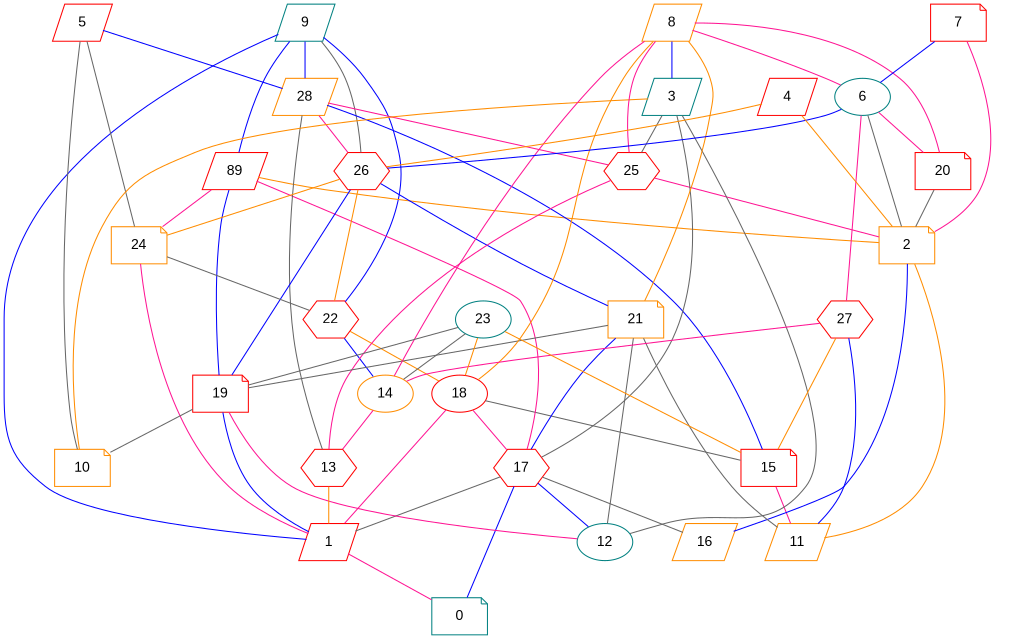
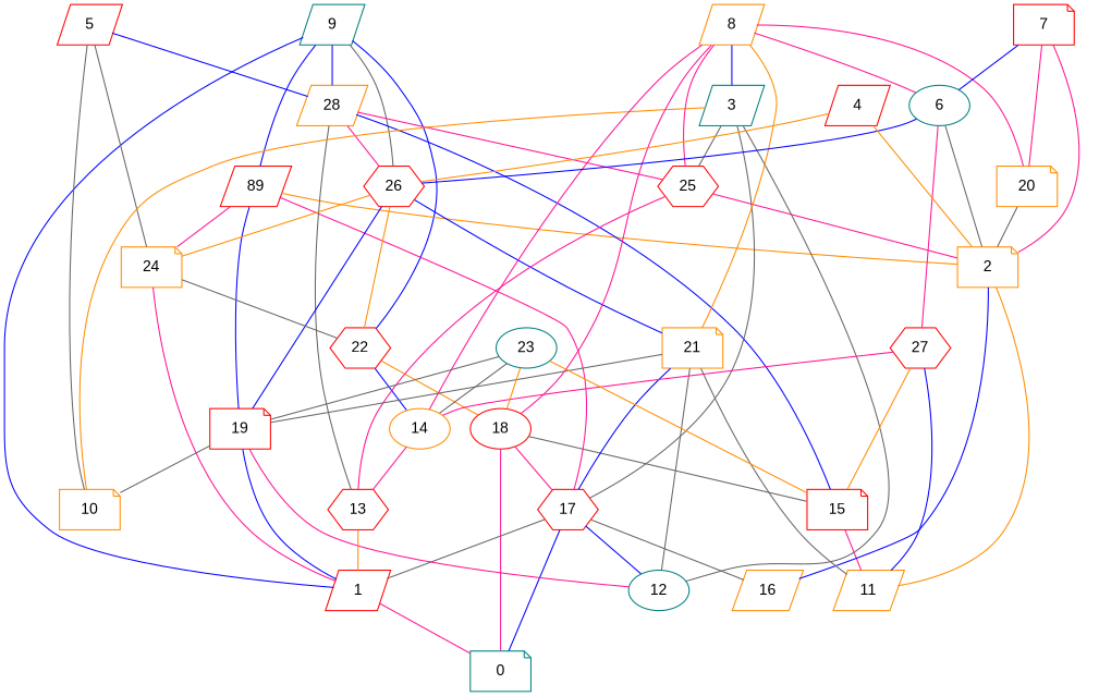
  digraph {
    fontname="Liberation Sans"
    node [color=red fontname="Liberation Sans" shape=parallelogram]
    edge [color=deeppink dir=none fontname="Liberation Sans"]
    22 [shape=hexagon]
    18 [shape=ellipse]
    14 [color=darkorange shape=ellipse]
    17 [shape=hexagon]
    0 [color=teal shape=note]
    15 [shape=note]
    9 [color=teal]
    n8 [label=89]
    1
    28 [color=darkorange]
    26 [shape=hexagon]
    24 [color=darkorange shape=note]
    2 [color=darkorange shape=note]
    19 [shape=note]
    16 [color=darkorange]
    12 [color=teal shape=ellipse]
    25 [shape=hexagon]
    13 [shape=hexagon]
    21 [color=darkorange shape=note]
    5
    10 [color=darkorange shape=note]
-   20 [shape=note]
+   20 [color=darkorange shape=note]
    3 [color=teal]
    11 [color=darkorange]
    8 [color=darkorange]
    6 [color=teal shape=ellipse]
    27 [shape=hexagon]
    7 [shape=note]
    4
    23 [color=teal shape=ellipse]
    subgraph sub_1 {
      22
      18
      14
      17
      0
      15
      9
      n8
      1
      28
      26
      24
      2
      19
      16
      12
      25
      13
      21
      5
      10
      20
      3
      11
      8
      6
      27
      7
      4
      23
    }
    22 -> 18 [color=darkorange]
    22 -> 14 [color=blue]
    18 -> 17
-   18 -> 1
+   18 -> 0
    18 -> 15 [color=gray40]
    14 -> 13
    17 -> 0 [color=blue]
    17 -> 1 [color=gray40]
    17 -> 16 [color=gray40]
    17 -> 12 [color=blue]
    15 -> 11
    9 -> 22 [color=blue]
    9 -> n8 [color=blue]
    9 -> 1 [color=blue]
    9 -> 28 [color=blue]
    9 -> 26 [color=gray40]
    n8 -> 17
    n8 -> 24
    n8 -> 2 [color=darkorange]
    n8 -> 19 [color=blue]
    1 -> 0
    28 -> 15 [color=blue]
    28 -> 26
    28 -> 25
    28 -> 13 [color=gray40]
    26 -> 22 [color=darkorange]
    26 -> 24 [color=darkorange]
    26 -> 19 [color=blue]
    26 -> 21 [color=blue]
    24 -> 22 [color=gray40]
    24 -> 1
    2 -> 16 [color=blue]
    2 -> 11 [color=darkorange]
    19 -> 1 [color=blue]
    19 -> 12
    19 -> 10 [color=gray40]
    25 -> 2
    25 -> 13
    13 -> 1 [color=darkorange]
    21 -> 17 [color=blue]
    21 -> 19 [color=gray40]
    21 -> 12 [color=gray40]
    21 -> 11 [color=gray40]
    5 -> 28 [color=blue]
    5 -> 24 [color=gray40]
    5 -> 10 [color=gray40]
    20 -> 2 [color=gray40]
    3 -> 17 [color=gray40]
    3 -> 12 [color=gray40]
    3 -> 25 [color=gray40]
    3 -> 10 [color=darkorange]
-   8 -> 18 [color=darkorange]
+   8 -> 18
    8 -> 14
    8 -> 25
    8 -> 21 [color=darkorange]
    8 -> 20
    8 -> 3 [color=blue]
    8 -> 6
    6 -> 26 [color=blue]
    6 -> 2 [color=gray40]
-   6 -> 20
+   7 -> 20
    6 -> 27
    27 -> 14
    27 -> 15 [color=darkorange]
    27 -> 11 [color=blue]
    7 -> 2
    7 -> 6 [color=blue]
    4 -> 26 [color=darkorange]
    4 -> 2 [color=darkorange]
    23 -> 18 [color=darkorange]
    23 -> 14 [color=gray40]
    23 -> 15 [color=darkorange]
    23 -> 19 [color=gray40]
  }
